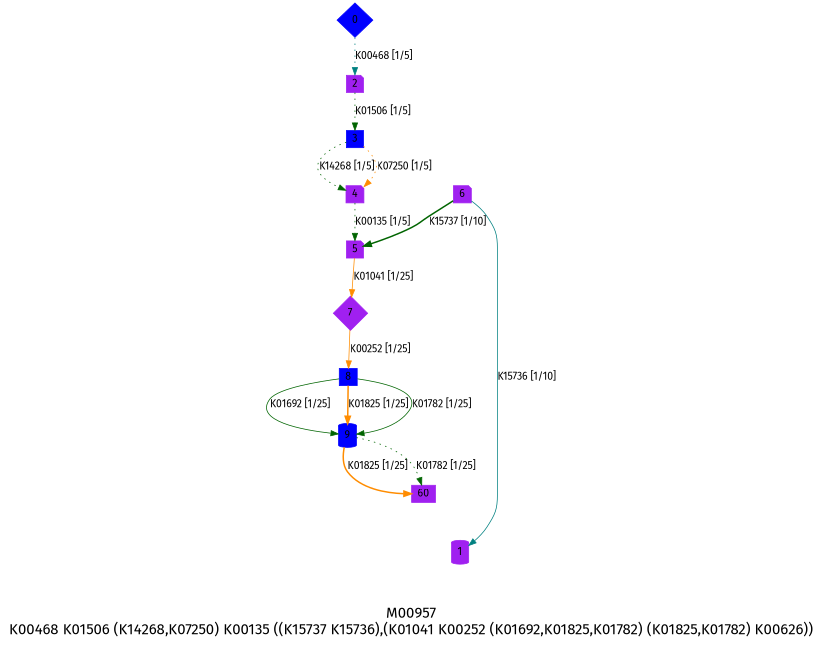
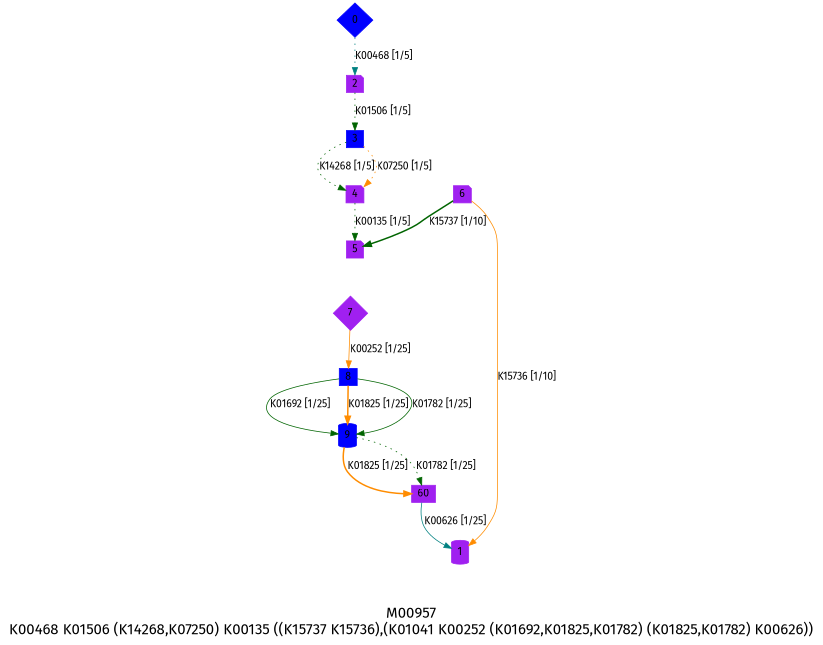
  digraph {
    fontname="Fira Sans"
    fontsize=20
    label="M00957\nK00468 K01506 (K14268,K07250) K00135 ((K15737 K15736),(K01041 K00252 (K01692,K01825,K01782) (K01825,K01782) K00626))"
    node [color=purple fontname="Fira Sans" shape=note style=filled]
    edge [color=darkgreen fontname="Fira Sans" style=dotted]
    0 [color=blue height=.3 shape=diamond width=.3]
    1 [height=.3 shape=cylinder width=.3]
    2 [height=.3 width=.3]
    3 [color=blue height=.3 shape=box width=.3]
    4 [height=.3 width=.3]
    5 [height=.3 width=.3]
    6 [height=.3 width=.3]
    7 [height=.3 shape=diamond width=.3]
    8 [color=blue height=.3 shape=box width=.3]
    9 [color=blue height=.3 shape=cylinder width=.3]
    n11 [height=.3 label=60 shape=box width=.3]
    subgraph sub_1 {
      0
      1
      2
      3
      4
      5
      6
      7
      8
      9
      n11
    }
    0 -> 2 [color=teal label="K00468 [1/5]"]
    2 -> 3 [label="K01506 [1/5]"]
    3 -> 4 [label="K14268 [1/5]"]
    3 -> 4 [color=darkorange label="K07250 [1/5]"]
    4 -> 5 [label="K00135 [1/5]"]
-   5 -> 7 [color=darkorange label="K01041 [1/25]" style=solid]
-   6 -> 1 [color=teal label="K15736 [1/10]" style=solid]
+   6 -> 1 [color=darkorange label="K15736 [1/10]" style=solid]
    6 -> 5 [label="K15737 [1/10]" style=bold]
    7 -> 8 [color=darkorange label="K00252 [1/25]" style=solid]
    8 -> 9 [label="K01692 [1/25]" style=solid]
    8 -> 9 [color=darkorange label="K01825 [1/25]" style=bold]
    8 -> 9 [label="K01782 [1/25]" style=solid]
    9 -> n11 [color=darkorange label="K01825 [1/25]" style=bold]
    9 -> n11 [label="K01782 [1/25]"]
+   n11 -> 1 [color=teal label="K00626 [1/25]" style=solid]
  }
